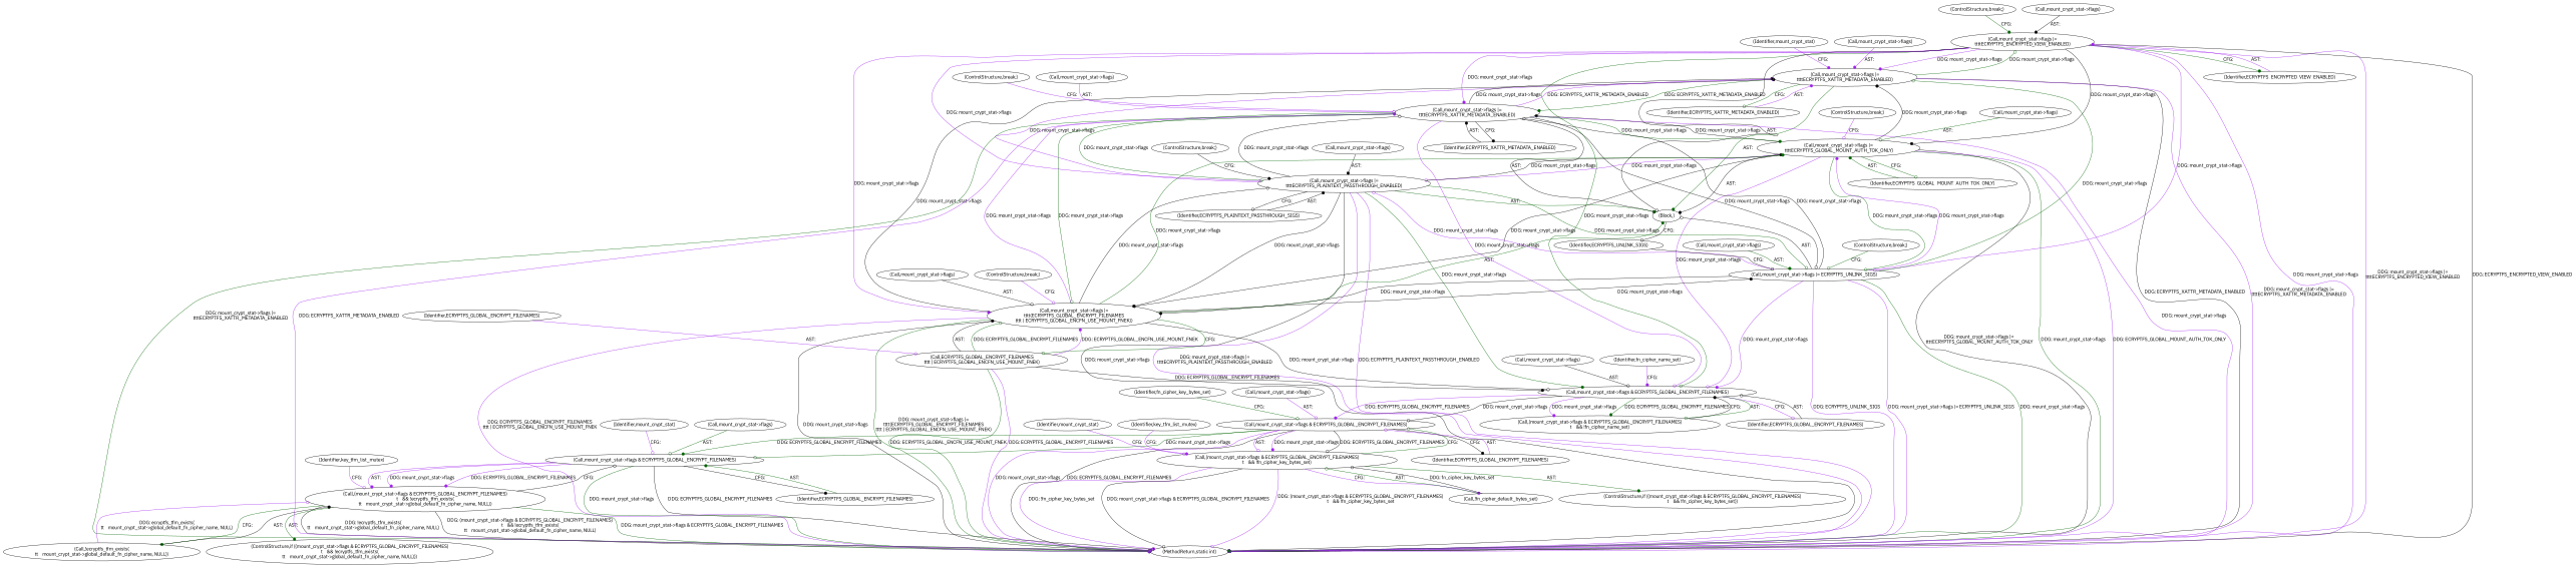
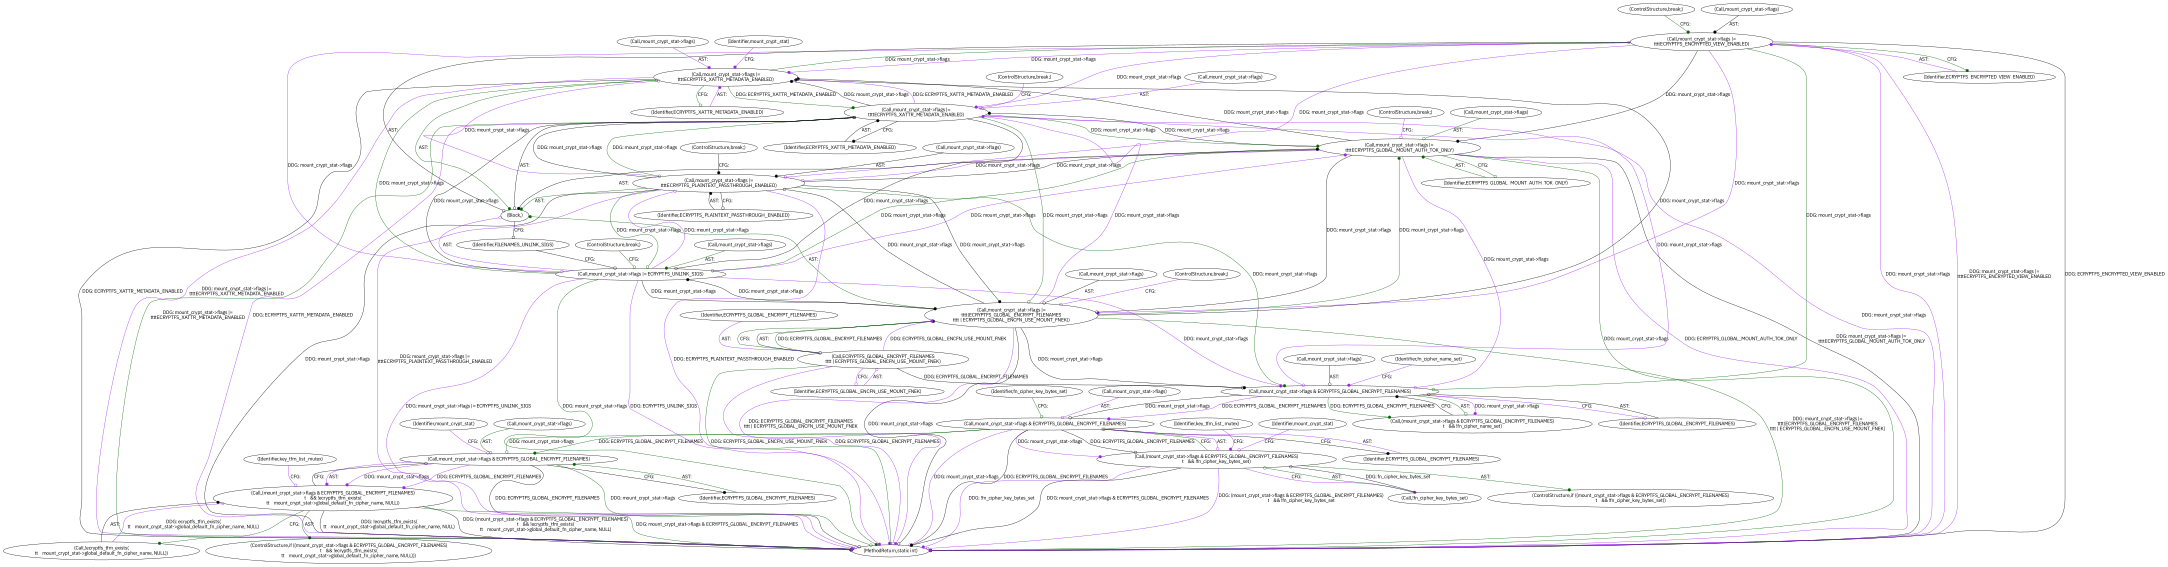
  digraph {
    fontname="IBM Plex Sans"
    node [fontname="IBM Plex Sans"]
    edge [arrowhead=dot color=purple fontname="IBM Plex Sans"]
    n1 [label="(Call,mount_crypt_stat->flags & ECRYPTFS_GLOBAL_ENCRYPT_FILENAMES)"]
    n2 [label="(Call,(mount_crypt_stat->flags & ECRYPTFS_GLOBAL_ENCRYPT_FILENAMES)\n\t    && !fn_cipher_key_bytes_set)"]
    n3 [label="(Call,mount_crypt_stat->flags & ECRYPTFS_GLOBAL_ENCRYPT_FILENAMES)"]
    n4 [label="(Identifier,ECRYPTFS_GLOBAL_ENCRYPT_FILENAMES)"]
    n5 [label="(MethodReturn,static int)"]
    n6 [label="(ControlStructure,if ((mount_crypt_stat->flags & ECRYPTFS_GLOBAL_ENCRYPT_FILENAMES)\n\t    && !fn_cipher_key_bytes_set))"]
-   n7 [label="(Call,!fn_cipher_default_bytes_set)"]
+   n7 [label="(Call,!fn_cipher_key_bytes_set)"]
    n8 [label="(Call,(mount_crypt_stat->flags & ECRYPTFS_GLOBAL_ENCRYPT_FILENAMES)\n\t    && !ecryptfs_tfm_exists(\n\t\t    mount_crypt_stat->global_default_fn_cipher_name, NULL))"]
    n9 [label="(Identifier,ECRYPTFS_GLOBAL_ENCRYPT_FILENAMES)"]
    n10 [label="(Call,mount_crypt_stat->flags & ECRYPTFS_GLOBAL_ENCRYPT_FILENAMES)"]
    n11 [label="(Identifier,ECRYPTFS_GLOBAL_ENCRYPT_FILENAMES)"]
    n12 [label="(Call,(mount_crypt_stat->flags & ECRYPTFS_GLOBAL_ENCRYPT_FILENAMES)\n\t    && !fn_cipher_name_set)"]
    n13 [label="(Call,mount_crypt_stat->flags |=\n\t\t\t\tECRYPTFS_ENCRYPTED_VIEW_ENABLED)"]
    n14 [label="(Call,mount_crypt_stat->flags |=\n\t\t\t\tECRYPTFS_XATTR_METADATA_ENABLED)"]
    n15 [label="(Call,mount_crypt_stat->flags |=\n \t\t\t\tECRYPTFS_GLOBAL_MOUNT_AUTH_TOK_ONLY)"]
    n16 [label="(Call,mount_crypt_stat->flags |=\n\t\t\t\tECRYPTFS_PLAINTEXT_PASSTHROUGH_ENABLED)"]
    n17 [label="(Call,mount_crypt_stat->flags |=\n\t\t\t\t(ECRYPTFS_GLOBAL_ENCRYPT_FILENAMES\n\t\t\t\t | ECRYPTFS_GLOBAL_ENCFN_USE_MOUNT_FNEK))"]
    n18 [label="(Call,mount_crypt_stat->flags |=\n\t\t\t\tECRYPTFS_XATTR_METADATA_ENABLED)"]
    n19 [label="(Call,mount_crypt_stat->flags |= ECRYPTFS_UNLINK_SIGS)"]
    n20 [label="(Identifier,ECRYPTFS_ENCRYPTED_VIEW_ENABLED)"]
    n21 [label="(Block,)"]
    n22 [label="(Identifier,ECRYPTFS_XATTR_METADATA_ENABLED)"]
    n23 [label="(Identifier,ECRYPTFS_GLOBAL_MOUNT_AUTH_TOK_ONLY)"]
-   n24 [label="(Identifier,ECRYPTFS_PLAINTEXT_PASSTHROUGH_SIGS)"]
+   n24 [label="(Identifier,ECRYPTFS_PLAINTEXT_PASSTHROUGH_ENABLED)"]
    n25 [label="(Call,ECRYPTFS_GLOBAL_ENCRYPT_FILENAMES\n\t\t\t\t | ECRYPTFS_GLOBAL_ENCFN_USE_MOUNT_FNEK)"]
    n26 [label="(Identifier,ECRYPTFS_XATTR_METADATA_ENABLED)"]
-   n27 [label="(Identifier,ECRYPTFS_UNLINK_SIGS)"]
+   n27 [label="(Identifier,FILENAMES_UNLINK_SIGS)"]
+   n28 [label="(Identifier,ECRYPTFS_GLOBAL_ENCFN_USE_MOUNT_FNEK)"]
    n29 [label="(ControlStructure,if ((mount_crypt_stat->flags & ECRYPTFS_GLOBAL_ENCRYPT_FILENAMES)\n\t    && !ecryptfs_tfm_exists(\n\t\t    mount_crypt_stat->global_default_fn_cipher_name, NULL)))"]
    n30 [label="(Call,!ecryptfs_tfm_exists(\n\t\t    mount_crypt_stat->global_default_fn_cipher_name, NULL))"]
    n31 [label="(Identifier,mount_crypt_stat)"]
    n32 [label="(Call,mount_crypt_stat->flags)"]
    n33 [label="(Identifier,key_tfm_list_mutex)"]
    n34 [label="(Identifier,mount_crypt_stat)"]
    n35 [label="(Call,mount_crypt_stat->flags)"]
    n36 [label="(ControlStructure,break;)"]
    n37 [label="(ControlStructure,break;)"]
    n38 [label="(Call,mount_crypt_stat->flags)"]
    n39 [label="(ControlStructure,break;)"]
    n40 [label="(ControlStructure,break;)"]
    n41 [label="(Call,mount_crypt_stat->flags)"]
    n42 [label="(Identifier,key_tfm_list_mutex)"]
    n43 [label="(Identifier,mount_crypt_stat)"]
    n44 [label="(Call,mount_crypt_stat->flags)"]
    n45 [label="(Call,mount_crypt_stat->flags)"]
    n46 [label="(Identifier,fn_cipher_key_bytes_set)"]
    n47 [label="(ControlStructure,break;)"]
    n48 [label="(Call,mount_crypt_stat->flags)"]
    n49 [label="(Identifier,fn_cipher_name_set)"]
    n50 [label="(ControlStructure,break;)"]
    n51 [label="(Identifier,ECRYPTFS_GLOBAL_ENCRYPT_FILENAMES)"]
    n52 [label="(Call,mount_crypt_stat->flags)"]
    n53 [label="(Call,mount_crypt_stat->flags)"]
    n54 [label="(Call,mount_crypt_stat->flags)"]
    n1 -> n2 [arrowhead=odot label="AST: "]
    n1 -> n2 [label="DDG: mount_crypt_stat->flags"]
    n1 -> n2 [arrowhead=odot color=black label="DDG: ECRYPTFS_GLOBAL_ENCRYPT_FILENAMES"]
    n1 -> n3 [arrowhead=odot color=darkgreen label="DDG: mount_crypt_stat->flags"]
    n1 -> n3 [color=darkgreen label="DDG: ECRYPTFS_GLOBAL_ENCRYPT_FILENAMES"]
    n1 -> n4 [color=black label="CFG: "]
    n1 -> n5 [arrowhead=odot label="DDG: mount_crypt_stat->flags"]
    n1 -> n5 [color=black label="DDG: ECRYPTFS_GLOBAL_ENCRYPT_FILENAMES"]
    n2 -> n1 [arrowhead=odot color=darkgreen label="CFG: "]
    n2 -> n5 [label="DDG: !fn_cipher_key_bytes_set"]
    n2 -> n5 [arrowhead=odot color=black label="DDG: mount_crypt_stat->flags & ECRYPTFS_GLOBAL_ENCRYPT_FILENAMES"]
    n2 -> n5 [arrowhead=odot label="DDG: (mount_crypt_stat->flags & ECRYPTFS_GLOBAL_ENCRYPT_FILENAMES)\n\t    && !fn_cipher_key_bytes_set"]
    n2 -> n6 [color=darkgreen label="AST: "]
    n2 -> n7 [label="CFG: "]
    n3 -> n5 [arrowhead=odot color=black label="DDG: ECRYPTFS_GLOBAL_ENCRYPT_FILENAMES"]
    n3 -> n5 [arrowhead=odot color=darkgreen label="DDG: mount_crypt_stat->flags"]
    n3 -> n8 [label="AST: "]
    n3 -> n8 [label="DDG: mount_crypt_stat->flags"]
    n3 -> n8 [label="DDG: ECRYPTFS_GLOBAL_ENCRYPT_FILENAMES"]
    n3 -> n9 [color=black label="CFG: "]
    n4 -> n1 [arrowhead=odot label="AST: "]
    n7 -> n2 [arrowhead=odot color=darkgreen label="AST: "]
    n7 -> n2 [arrowhead=odot color=black label="DDG: fn_cipher_key_bytes_set"]
    n8 -> n3 [arrowhead=odot color=black label="CFG: "]
    n8 -> n5 [color=black label="DDG: !ecryptfs_tfm_exists(\n\t\t    mount_crypt_stat->global_default_fn_cipher_name, NULL)"]
    n8 -> n5 [color=black label="DDG: (mount_crypt_stat->flags & ECRYPTFS_GLOBAL_ENCRYPT_FILENAMES)\n\t    && !ecryptfs_tfm_exists(\n\t\t    mount_crypt_stat->global_default_fn_cipher_name, NULL)"]
    n8 -> n5 [color=darkgreen label="DDG: mount_crypt_stat->flags & ECRYPTFS_GLOBAL_ENCRYPT_FILENAMES"]
    n8 -> n29 [color=darkgreen label="AST: "]
    n8 -> n30 [color=darkgreen label="CFG: "]
    n9 -> n3 [color=darkgreen label="AST: "]
    n10 -> n1 [arrowhead=odot color=black label="DDG: mount_crypt_stat->flags"]
    n10 -> n1 [label="DDG: ECRYPTFS_GLOBAL_ENCRYPT_FILENAMES"]
    n10 -> n11 [arrowhead=odot label="CFG: "]
    n10 -> n12 [arrowhead=odot color=darkgreen label="AST: "]
    n10 -> n12 [label="DDG: mount_crypt_stat->flags"]
    n10 -> n12 [color=darkgreen label="DDG: ECRYPTFS_GLOBAL_ENCRYPT_FILENAMES"]
    n11 -> n10 [arrowhead=odot color=black label="AST: "]
    n12 -> n10 [color=black label="CFG: "]
    n13 -> n5 [label="DDG: mount_crypt_stat->flags"]
    n13 -> n5 [label="DDG: mount_crypt_stat->flags |=\n\t\t\t\tECRYPTFS_ENCRYPTED_VIEW_ENABLED"]
    n13 -> n5 [color=black label="DDG: ECRYPTFS_ENCRYPTED_VIEW_ENABLED"]
    n13 -> n10 [arrowhead=odot color=darkgreen label="DDG: mount_crypt_stat->flags"]
    n13 -> n14 [label="DDG: mount_crypt_stat->flags"]
    n13 -> n15 [color=black label="DDG: mount_crypt_stat->flags"]
    n13 -> n16 [arrowhead=odot label="DDG: mount_crypt_stat->flags"]
    n13 -> n17 [label="DDG: mount_crypt_stat->flags"]
    n13 -> n18 [label="DDG: mount_crypt_stat->flags"]
    n13 -> n19 [arrowhead=odot label="DDG: mount_crypt_stat->flags"]
    n13 -> n20 [color=darkgreen label="CFG: "]
    n13 -> n21 [arrowhead=odot color=black label="AST: "]
    n14 -> n5 [arrowhead=odot color=black label="DDG: ECRYPTFS_XATTR_METADATA_ENABLED"]
    n14 -> n5 [arrowhead=odot label="DDG: mount_crypt_stat->flags |=\n\t\t\t\tECRYPTFS_XATTR_METADATA_ENABLED"]
    n14 -> n13 [arrowhead=odot color=darkgreen label="DDG: mount_crypt_stat->flags"]
    n14 -> n18 [color=darkgreen label="DDG: ECRYPTFS_XATTR_METADATA_ENABLED"]
    n14 -> n21 [color=darkgreen label="AST: "]
    n14 -> n22 [arrowhead=odot color=darkgreen label="CFG: "]
    n15 -> n5 [color=black label="DDG: mount_crypt_stat->flags |=\n \t\t\t\tECRYPTFS_GLOBAL_MOUNT_AUTH_TOK_ONLY"]
    n15 -> n5 [arrowhead=odot color=darkgreen label="DDG: mount_crypt_stat->flags"]
    n15 -> n5 [label="DDG: ECRYPTFS_GLOBAL_MOUNT_AUTH_TOK_ONLY"]
    n15 -> n10 [arrowhead=odot label="DDG: mount_crypt_stat->flags"]
    n15 -> n14 [color=black label="DDG: mount_crypt_stat->flags"]
    n15 -> n16 [arrowhead=odot label="DDG: mount_crypt_stat->flags"]
    n15 -> n17 [arrowhead=odot color=black label="DDG: mount_crypt_stat->flags"]
    n15 -> n18 [color=black label="DDG: mount_crypt_stat->flags"]
    n15 -> n19 [arrowhead=odot color=darkgreen label="DDG: mount_crypt_stat->flags"]
    n15 -> n21 [color=black label="AST: "]
    n15 -> n23 [arrowhead=odot color=darkgreen label="CFG: "]
    n16 -> n5 [arrowhead=odot color=black label="DDG: mount_crypt_stat->flags"]
    n16 -> n5 [arrowhead=odot label="DDG: mount_crypt_stat->flags |=\n\t\t\t\tECRYPTFS_PLAINTEXT_PASSTHROUGH_ENABLED"]
    n16 -> n5 [label="DDG: ECRYPTFS_PLAINTEXT_PASSTHROUGH_ENABLED"]
    n16 -> n10 [color=darkgreen label="DDG: mount_crypt_stat->flags"]
    n16 -> n14 [arrowhead=odot label="DDG: mount_crypt_stat->flags"]
    n16 -> n15 [color=black label="DDG: mount_crypt_stat->flags"]
    n16 -> n17 [color=black label="DDG: mount_crypt_stat->flags"]
    n16 -> n18 [arrowhead=odot color=black label="DDG: mount_crypt_stat->flags"]
    n16 -> n19 [arrowhead=odot color=darkgreen label="DDG: mount_crypt_stat->flags"]
    n16 -> n21 [color=darkgreen label="AST: "]
    n16 -> n24 [arrowhead=odot color=black label="CFG: "]
    n17 -> n5 [label="DDG: ECRYPTFS_GLOBAL_ENCRYPT_FILENAMES\n\t\t\t\t | ECRYPTFS_GLOBAL_ENCFN_USE_MOUNT_FNEK"]
    n17 -> n5 [arrowhead=odot color=black label="DDG: mount_crypt_stat->flags"]
    n17 -> n5 [color=darkgreen label="DDG: mount_crypt_stat->flags |=\n\t\t\t\t(ECRYPTFS_GLOBAL_ENCRYPT_FILENAMES\n\t\t\t\t | ECRYPTFS_GLOBAL_ENCFN_USE_MOUNT_FNEK)"]
    n17 -> n10 [arrowhead=odot color=black label="DDG: mount_crypt_stat->flags"]
    n17 -> n14 [color=black label="DDG: mount_crypt_stat->flags"]
    n17 -> n15 [color=darkgreen label="DDG: mount_crypt_stat->flags"]
    n17 -> n16 [arrowhead=odot color=black label="DDG: mount_crypt_stat->flags"]
    n17 -> n18 [label="DDG: mount_crypt_stat->flags"]
    n17 -> n19 [color=black label="DDG: mount_crypt_stat->flags"]
    n17 -> n21 [color=darkgreen label="AST: "]
    n17 -> n25 [arrowhead=odot color=darkgreen label="CFG: "]
    n18 -> n5 [label="DDG: mount_crypt_stat->flags"]
    n18 -> n5 [color=darkgreen label="DDG: mount_crypt_stat->flags |=\n\t\t\t\tECRYPTFS_XATTR_METADATA_ENABLED"]
    n18 -> n5 [label="DDG: ECRYPTFS_XATTR_METADATA_ENABLED"]
    n18 -> n10 [arrowhead=odot label="DDG: mount_crypt_stat->flags"]
    n18 -> n14 [color=black label="DDG: mount_crypt_stat->flags"]
    n18 -> n14 [arrowhead=odot label="DDG: ECRYPTFS_XATTR_METADATA_ENABLED"]
    n18 -> n15 [color=darkgreen label="DDG: mount_crypt_stat->flags"]
    n18 -> n16 [arrowhead=odot color=darkgreen label="DDG: mount_crypt_stat->flags"]
    n18 -> n17 [arrowhead=odot color=darkgreen label="DDG: mount_crypt_stat->flags"]
    n18 -> n19 [arrowhead=odot color=black label="DDG: mount_crypt_stat->flags"]
    n18 -> n21 [arrowhead=odot color=black label="AST: "]
    n18 -> n26 [color=black label="CFG: "]
    n19 -> n5 [label="DDG: ECRYPTFS_UNLINK_SIGS"]
    n19 -> n5 [arrowhead=odot label="DDG: mount_crypt_stat->flags |= ECRYPTFS_UNLINK_SIGS"]
    n19 -> n5 [color=darkgreen label="DDG: mount_crypt_stat->flags"]
    n19 -> n10 [label="DDG: mount_crypt_stat->flags"]
    n19 -> n14 [arrowhead=odot color=darkgreen label="DDG: mount_crypt_stat->flags"]
    n19 -> n15 [label="DDG: mount_crypt_stat->flags"]
    n19 -> n16 [arrowhead=odot label="DDG: mount_crypt_stat->flags"]
    n19 -> n17 [color=black label="DDG: mount_crypt_stat->flags"]
    n19 -> n18 [arrowhead=odot color=black label="DDG: mount_crypt_stat->flags"]
-   n19 -> n21 [arrowhead=odot color=black label="AST: "]
+   n19 -> n21 [arrowhead=odot label="AST: "]
    n20 -> n13 [label="AST: "]
    n21 -> n27 [arrowhead=odot color=black label="CFG: "]
    n22 -> n14 [label="AST: "]
    n23 -> n15 [color=darkgreen label="AST: "]
    n24 -> n16 [color=black label="AST: "]
    n25 -> n5 [arrowhead=odot color=darkgreen label="DDG: ECRYPTFS_GLOBAL_ENCFN_USE_MOUNT_FNEK"]
    n25 -> n5 [arrowhead=odot label="DDG: ECRYPTFS_GLOBAL_ENCRYPT_FILENAMES"]
    n25 -> n10 [color=black label="DDG: ECRYPTFS_GLOBAL_ENCRYPT_FILENAMES"]
    n25 -> n17 [color=black label="AST: "]
    n25 -> n17 [arrowhead=odot color=darkgreen label="DDG: ECRYPTFS_GLOBAL_ENCRYPT_FILENAMES"]
    n25 -> n17 [label="DDG: ECRYPTFS_GLOBAL_ENCFN_USE_MOUNT_FNEK"]
+   n25 -> n28 [arrowhead=odot label="CFG: "]
    n26 -> n18 [color=black label="AST: "]
    n27 -> n19 [arrowhead=odot color=black label="CFG: "]
+   n28 -> n25 [arrowhead=odot label="AST: "]
    n30 -> n8 [color=black label="AST: "]
    n30 -> n8 [arrowhead=odot label="DDG: ecryptfs_tfm_exists(\n\t\t    mount_crypt_stat->global_default_fn_cipher_name, NULL)"]
    n31 -> n14 [label="CFG: "]
    n32 -> n18 [arrowhead=odot label="AST: "]
    n33 -> n8 [arrowhead=odot label="CFG: "]
    n34 -> n3 [arrowhead=odot label="CFG: "]
    n35 -> n3 [arrowhead=odot color=darkgreen label="AST: "]
    n36 -> n18 [arrowhead=odot label="CFG: "]
    n37 -> n15 [arrowhead=odot label="CFG: "]
    n38 -> n17 [arrowhead=odot color=black label="AST: "]
    n39 -> n19 [arrowhead=odot color=darkgreen label="CFG: "]
    n40 -> n16 [color=black label="CFG: "]
    n41 -> n15 [arrowhead=odot color=darkgreen label="AST: "]
    n42 -> n2 [label="CFG: "]
    n43 -> n2 [arrowhead=odot label="CFG: "]
    n44 -> n10 [arrowhead=odot color=black label="AST: "]
    n45 -> n16 [color=black label="AST: "]
    n46 -> n1 [arrowhead=odot color=darkgreen label="CFG: "]
    n47 -> n17 [arrowhead=odot label="CFG: "]
    n48 -> n14 [label="AST: "]
    n49 -> n10 [label="CFG: "]
    n50 -> n13 [color=darkgreen label="CFG: "]
    n51 -> n25 [arrowhead=odot label="AST: "]
    n52 -> n13 [color=black label="AST: "]
    n53 -> n1 [arrowhead=odot label="AST: "]
    n54 -> n19 [color=darkgreen label="AST: "]
  }
